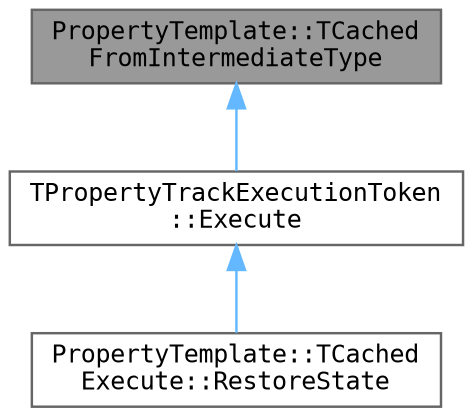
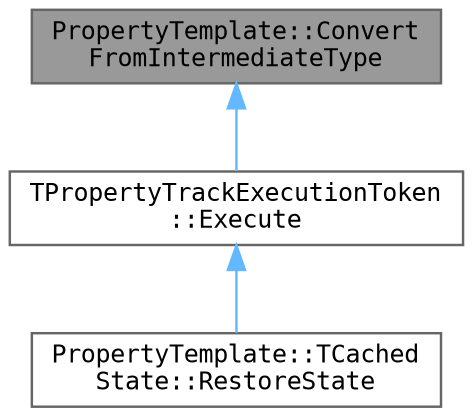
  digraph {
    fontname="DejaVu Sans Mono"
    rankdir=TB
    node [color=grey40 fillcolor=white fontname="DejaVu Sans Mono" fontsize=10 shape=box style=filled]
    edge [color=steelblue1 dir=back fontname="DejaVu Sans Mono" fontsize=10 labelfontname=Helvetica labelfontsize=10 style=solid]
-   n1 [color=gray40 fillcolor=grey60 fontcolor=black height=0.2 label="PropertyTemplate::TCached\lFromIntermediateType" width=0.4]
+   n1 [color=gray40 fillcolor=grey60 fontcolor=black height=0.2 label="PropertyTemplate::Convert\lFromIntermediateType" width=0.4]
    n2 [height=0.2 label="TPropertyTrackExecutionToken\l::Execute" width=0.4]
-   n3 [height=0.2 label="PropertyTemplate::TCached\lExecute::RestoreState" width=0.4]
+   n3 [height=0.2 label="PropertyTemplate::TCached\lState::RestoreState" width=0.4]
    n1 -> n2
    n2 -> n3
  }
